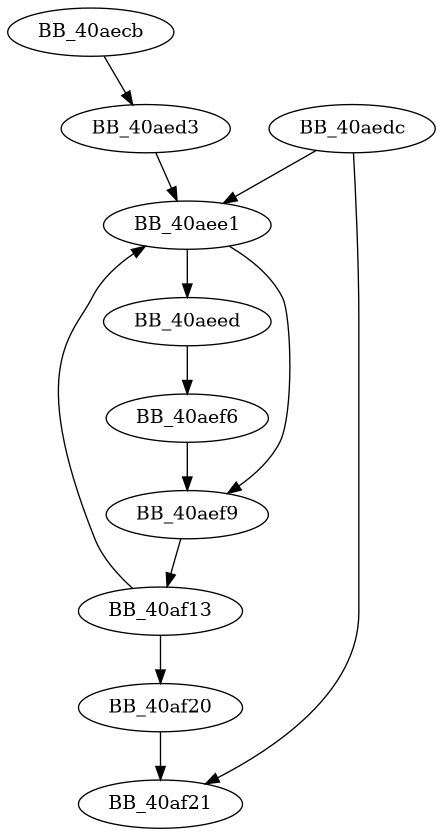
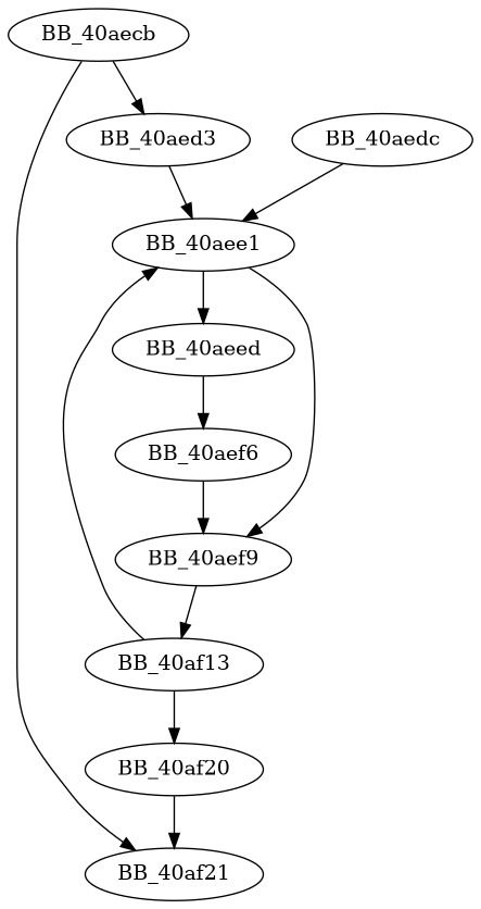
  digraph {
    BB_40aecb
    BB_40aed3
    BB_40af21
    BB_40aee1
    BB_40aeed
    BB_40aef9
    BB_40aef6
    BB_40af13
    BB_40aedc
    BB_40af20
    BB_40aecb -> BB_40aed3
-   BB_40aedc -> BB_40af21
+   BB_40aecb -> BB_40af21
    BB_40aed3 -> BB_40aee1
    BB_40aee1 -> BB_40aeed
    BB_40aee1 -> BB_40aef9
    BB_40aeed -> BB_40aef6
    BB_40aef9 -> BB_40af13
    BB_40aef6 -> BB_40aef9
    BB_40af13 -> BB_40aee1
    BB_40af13 -> BB_40af20
    BB_40aedc -> BB_40aee1
    BB_40af20 -> BB_40af21
  }
